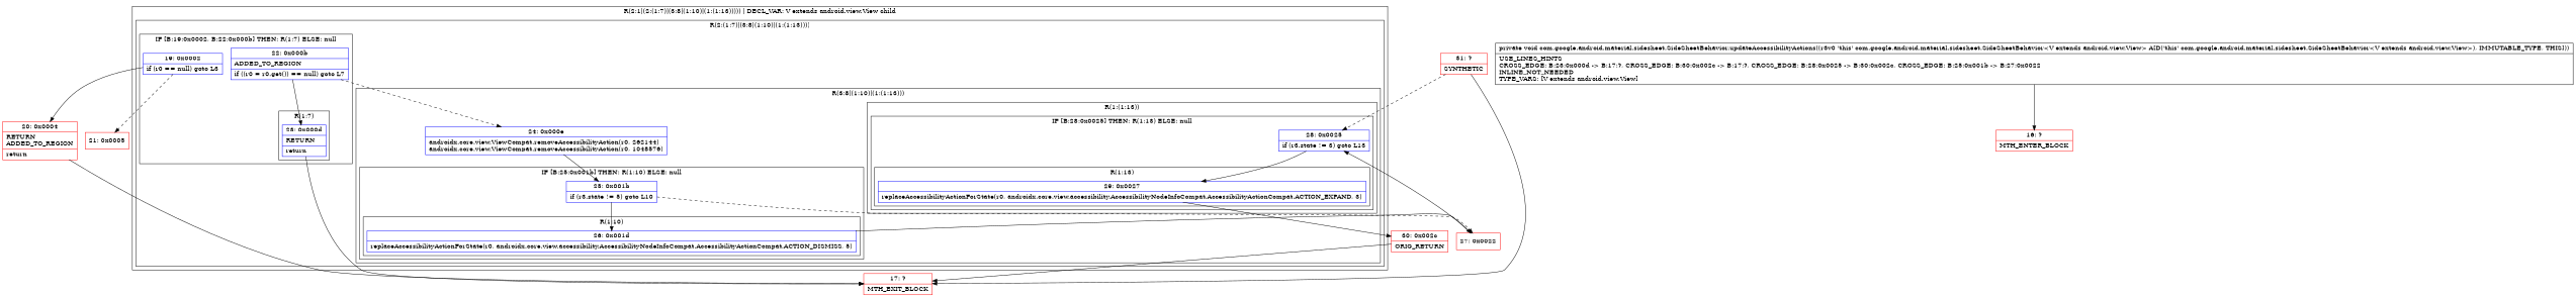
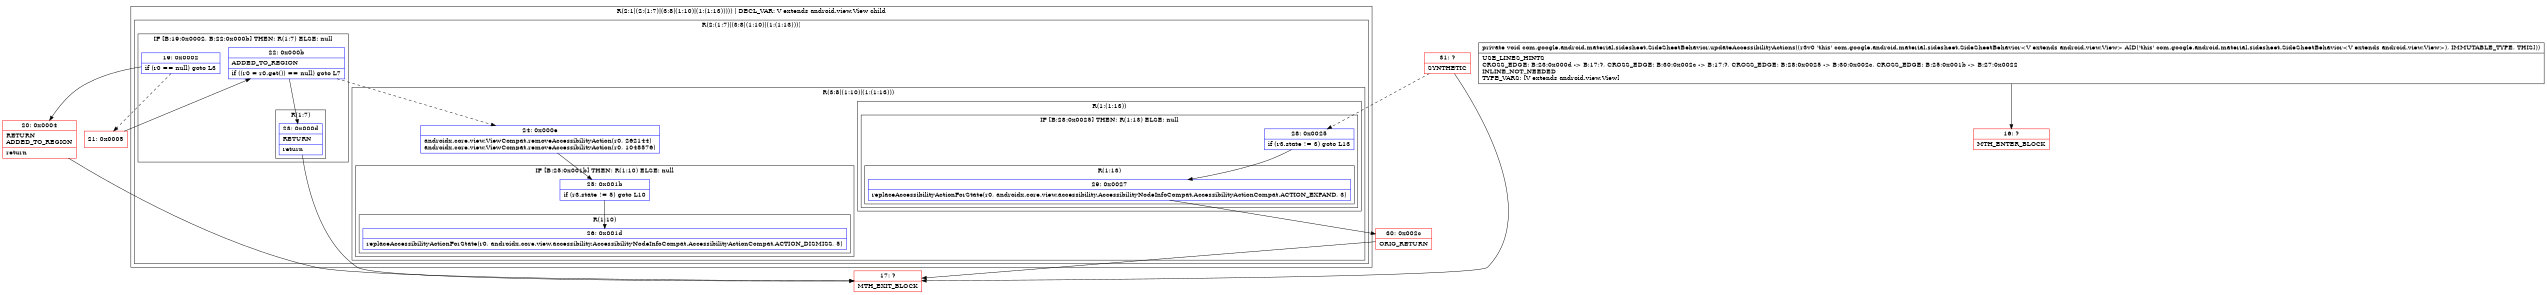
  digraph {
    node [color=blue shape=record]
    n1 [label="{23\:\ 0x000d|RETURN\l|return\l}"]
    n2 [label="{19\:\ 0x0002|if (r0 == null) goto L3\l}"]
    n3 [label="{22\:\ 0x000b|ADDED_TO_REGION\l|if ((r0 = r0.get()) == null) goto L7\l}"]
    n4 [label="{26\:\ 0x001d|replaceAccessibilityActionForState(r0, androidx.core.view.accessibility.AccessibilityNodeInfoCompat.AccessibilityActionCompat.ACTION_DISMISS, 5)\l}"]
    n5 [label="{25\:\ 0x001b|if (r3.state != 5) goto L10\l}"]
    n6 [label="{29\:\ 0x0027|replaceAccessibilityActionForState(r0, androidx.core.view.accessibility.AccessibilityNodeInfoCompat.AccessibilityActionCompat.ACTION_EXPAND, 3)\l}"]
    n7 [label="{28\:\ 0x0025|if (r3.state != 3) goto L13\l}"]
    n8 [label="{24\:\ 0x000e|androidx.core.view.ViewCompat.removeAccessibilityAction(r0, 262144)\landroidx.core.view.ViewCompat.removeAccessibilityAction(r0, 1048576)\l}"]
    n9 [color=red label="{17\:\ ?|MTH_EXIT_BLOCK\l}"]
    n10 [color=red label="{20\:\ 0x0004|RETURN\lADDED_TO_REGION\l|return\l}"]
    n11 [color=red label="{21\:\ 0x0005}"]
-   n12 [color=red label="{27\:\ 0x0022}"]
    n13 [color=red label="{30\:\ 0x002c|ORIG_RETURN\l}"]
    n14 [color=red label="{31\:\ ?|SYNTHETIC\l}"]
    n15 [color=red label="{16\:\ ?|MTH_ENTER_BLOCK\l}"]
    n16 [label="{private void com.google.android.material.sidesheet.SideSheetBehavior.updateAccessibilityActions((r3v0 'this' com.google.android.material.sidesheet.SideSheetBehavior\<V extends android.view.View\> A[D('this' com.google.android.material.sidesheet.SideSheetBehavior\<V extends android.view.View\>), IMMUTABLE_TYPE, THIS]))  | USE_LINES_HINTS\lCROSS_EDGE: B:23:0x000d \-\> B:17:?, CROSS_EDGE: B:30:0x002c \-\> B:17:?, CROSS_EDGE: B:28:0x0025 \-\> B:30:0x002c, CROSS_EDGE: B:25:0x001b \-\> B:27:0x0022\lINLINE_NOT_NEEDED\lTYPE_VARS: [V extends android.view.View]\l}" color=""]
    subgraph cluster_1 {
      label="R(2:1|(2:(1:7)|(3:8|(1:10)|(1:(1:13))))) | DECL_VAR: V extends android.view.View child\l"
      subgraph cluster_2 {
        label="R(2:(1:7)|(3:8|(1:10)|(1:(1:13))))"
        subgraph cluster_3 {
          label="IF [B:19:0x0002, B:22:0x000b] THEN: R(1:7) ELSE: null"
          n2
          n3
          subgraph cluster_4 {
            label="R(1:7)"
            n1
          }
        }
        subgraph cluster_5 {
          label="R(3:8|(1:10)|(1:(1:13)))"
          n8
          subgraph cluster_6 {
            label="IF [B:25:0x001b] THEN: R(1:10) ELSE: null"
            n5
            subgraph cluster_7 {
              label="R(1:10)"
              n4
            }
          }
          subgraph cluster_8 {
            label="R(1:(1:13))"
            subgraph cluster_9 {
              label="IF [B:28:0x0025] THEN: R(1:13) ELSE: null"
              n7
              subgraph cluster_10 {
                label="R(1:13)"
                n6
              }
            }
          }
        }
      }
    }
    n1 -> n9
    n2 -> n10
    n2 -> n11 [style=dashed]
    n3 -> n1
    n3 -> n8 [style=dashed]
-   n4 -> n12
    n5 -> n4
-   n5 -> n12 [style=dashed]
    n6 -> n13
    n7 -> n6
    n8 -> n5
    n10 -> n9
-   n12 -> n7
+   n11 -> n3
    n13 -> n9
    n14 -> n7 [style=dashed]
    n14 -> n9
    n16 -> n15
  }
